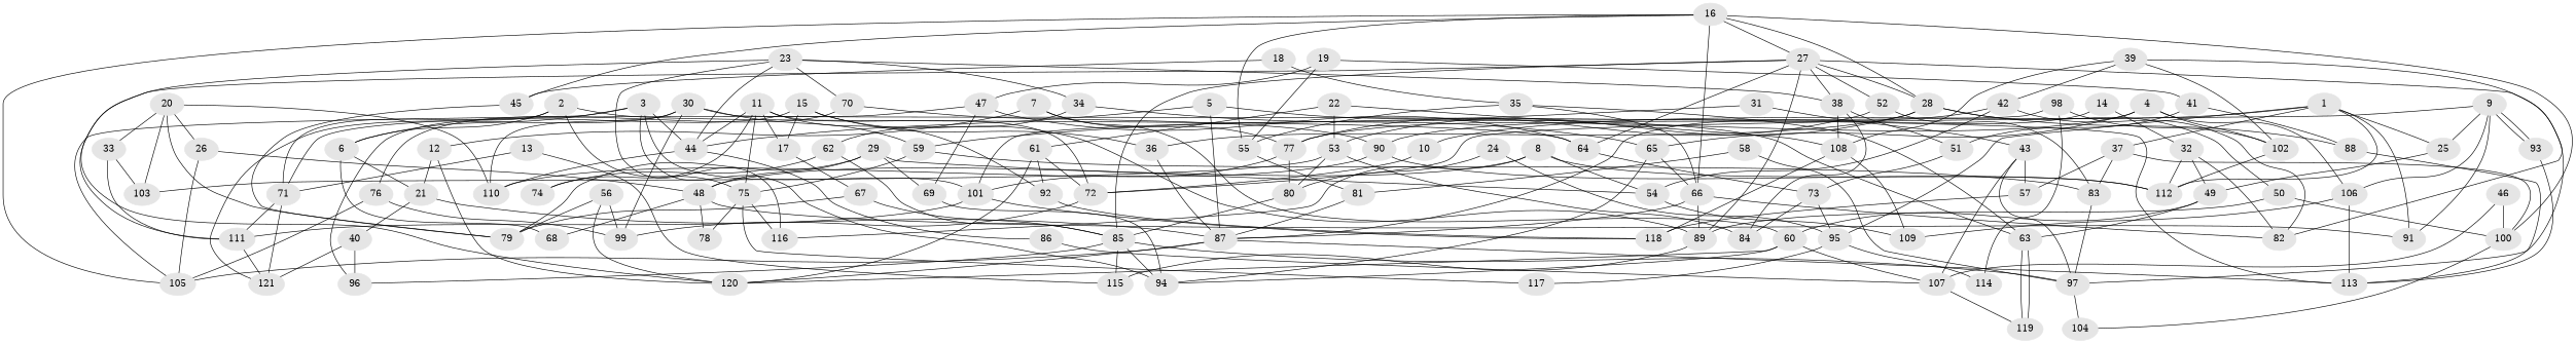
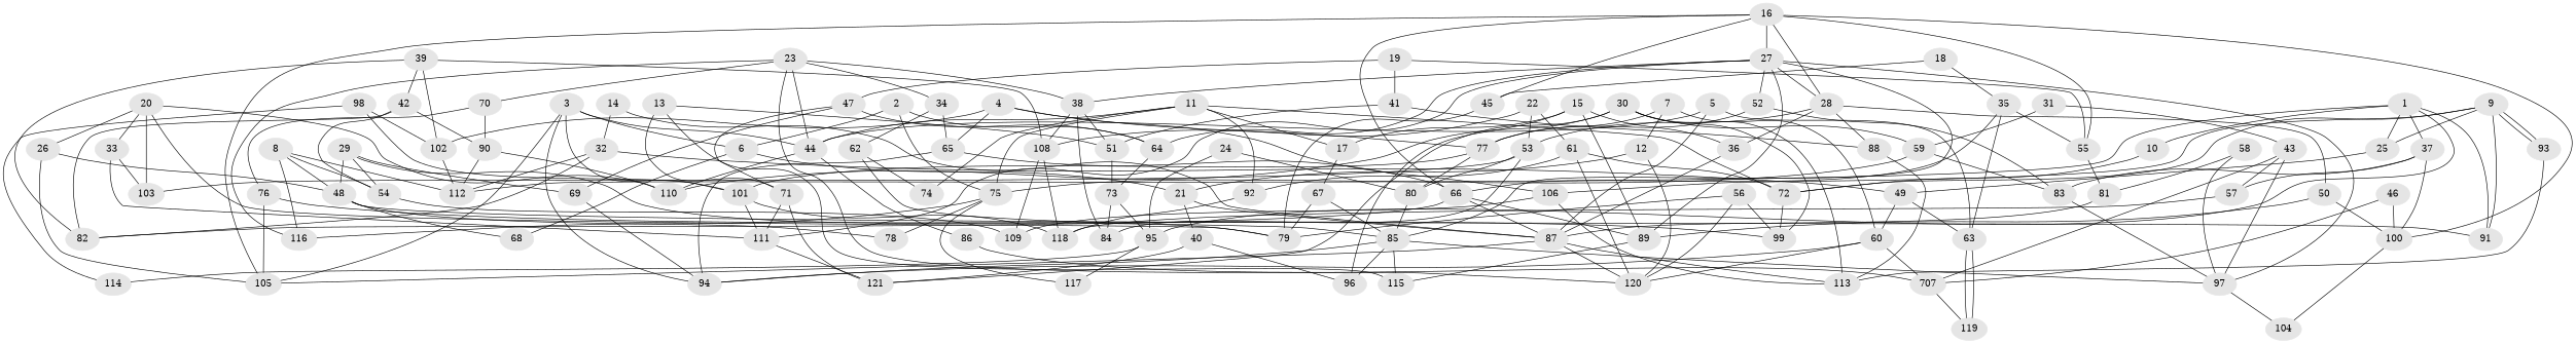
  graph {
    node [color=gray90 style=filled]
    1
    10
    25
    37
    91
    95
    112
    72
    49
    100
    57
    83
    117
    114
    2
    6
    64
    71
    75
    21
    68
    73
    111
    121
    116
    78
    3
    44
    94
    101
    105
    110
    86
    118
    4
    65
    77
    102
    106
    66
    80
    113
    109
    5
    63
    87
    119
    120
    40
    7
    12
    60
-   107
+   107 [label=707]
    8
    48
    54
    9
    93
    99
    11
    17
    74
    92
    67
    13
    51
    115
    14
    32
    82
    15
    36
    89
    96
    16
    27
    28
    45
    55
    85
    38
    52
    97
    53
    50
    88
    79
    81
    104
    18
    35
    19
    41
    47
    69
    20
    26
    33
    103
    22
    61
    108
    84
    23
    34
    70
    62
    90
    76
    24
    29
    30
    59
    31
    43
    39
    42
    46
    56
    58
    98
    1 -- 10
    1 -- 25
    1 -- 37
    1 -- 91
    1 -- 95
    1 -- 112
    10 -- 72
    25 -- 49
    37 -- 100
    37 -- 57
    37 -- 83
    95 -- 117
    95 -- 114
    72 -- 99
    49 -- 63
    49 -- 60
    100 -- 104
    57 -- 118
    83 -- 97
    2 -- 6
    2 -- 64
-   2 -- 71
    2 -- 75
    6 -- 21
    6 -- 68
    64 -- 73
    71 -- 111
    71 -- 121
    75 -- 117
    75 -- 116
    75 -- 78
    21 -- 87
    21 -- 40
    73 -- 95
    73 -- 84
    111 -- 121
    3 -- 6
    3 -- 44
    3 -- 94
    3 -- 101
    3 -- 105
    44 -- 110
    44 -- 86
    101 -- 111
    101 -- 118
    86 -- 107
    4 -- 65
    4 -- 77
    4 -- 102
    4 -- 106
    65 -- 94
    65 -- 66
    77 -- 101
    77 -- 80
    102 -- 112
    106 -- 113
    106 -- 109
    66 -- 87
    66 -- 82
    66 -- 89
    80 -- 85
    5 -- 44
    5 -- 63
    5 -- 87
    63 -- 119
    63 -- 119
    87 -- 105
    87 -- 113
    87 -- 120
    40 -- 121
    40 -- 96
    7 -- 77
    7 -- 12
    7 -- 60
    12 -- 21
    12 -- 120
    60 -- 94
    60 -- 120
    60 -- 107
    107 -- 119
    8 -- 112
    8 -- 116
    8 -- 48
    8 -- 54
    48 -- 91
    48 -- 68
    48 -- 78
    54 -- 109
    9 -- 25
    9 -- 91
    9 -- 72
    9 -- 106
    9 -- 93
    9 -- 93
    93 -- 113
    11 -- 72
    11 -- 75
    11 -- 44
    11 -- 17
    11 -- 74
    11 -- 92
    17 -- 67
    92 -- 118
    67 -- 85
    67 -- 79
    13 -- 71
+   13 -- 51
    13 -- 115
    51 -- 73
    14 -- 87
    14 -- 32
    32 -- 112
    32 -- 49
    32 -- 82
    15 -- 17
    15 -- 36
    15 -- 89
    15 -- 96
    36 -- 87
    89 -- 115
    16 -- 100
    16 -- 105
    16 -- 66
    16 -- 27
    16 -- 28
    16 -- 45
    16 -- 55
    27 -- 64
    27 -- 111
    27 -- 89
    27 -- 28
    27 -- 85
    27 -- 38
    27 -- 52
    27 -- 97
    28 -- 36
    28 -- 53
    28 -- 50
    28 -- 88
    45 -- 79
    55 -- 81
    85 -- 94
    85 -- 115
    85 -- 96
    85 -- 97
    38 -- 51
    38 -- 108
    38 -- 84
    52 -- 83
    52 -- 77
    97 -- 104
    53 -- 80
    53 -- 103
    53 -- 84
    50 -- 100
    50 -- 89
    88 -- 113
    81 -- 87
    18 -- 45
    18 -- 35
    35 -- 66
    35 -- 63
    35 -- 55
    19 -- 55
    19 -- 41
    19 -- 47
    41 -- 51
    41 -- 88
    47 -- 64
    47 -- 71
    47 -- 69
    69 -- 94
    20 -- 110
    20 -- 79
    20 -- 26
    20 -- 33
    20 -- 103
    26 -- 105
    26 -- 48
    33 -- 111
    33 -- 103
    22 -- 53
    22 -- 61
    22 -- 108
    61 -- 72
    61 -- 120
    61 -- 92
    108 -- 118
    108 -- 109
    23 -- 116
    23 -- 44
    23 -- 120
    23 -- 38
    23 -- 34
    23 -- 70
    34 -- 65
    34 -- 62
    70 -- 90
    70 -- 76
    62 -- 74
    62 -- 85
    90 -- 112
    90 -- 110
    76 -- 105
    76 -- 99
    24 -- 95
    24 -- 80
    29 -- 48
    29 -- 54
    29 -- 79
    29 -- 69
    30 -- 121
    30 -- 110
    30 -- 113
    30 -- 99
    30 -- 59
    59 -- 83
    59 -- 75
    31 -- 59
    31 -- 43
    43 -- 57
    43 -- 107
    43 -- 97
    39 -- 102
    39 -- 82
    39 -- 108
    39 -- 42
    42 -- 54
    42 -- 82
    42 -- 90
    46 -- 100
    46 -- 107
    56 -- 120
    56 -- 99
    56 -- 79
    58 -- 97
    58 -- 81
    98 -- 114
    98 -- 101
    98 -- 102
  }
